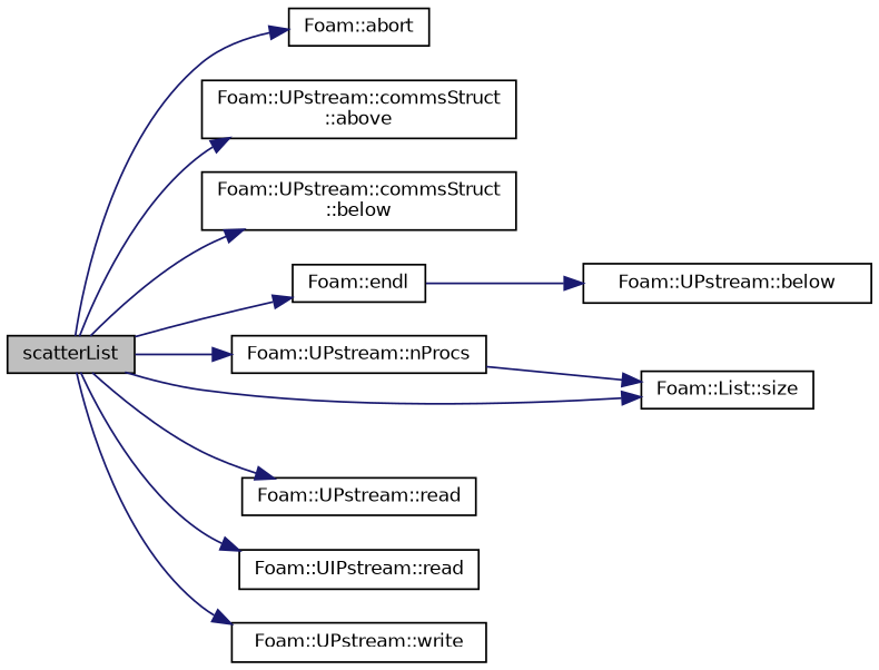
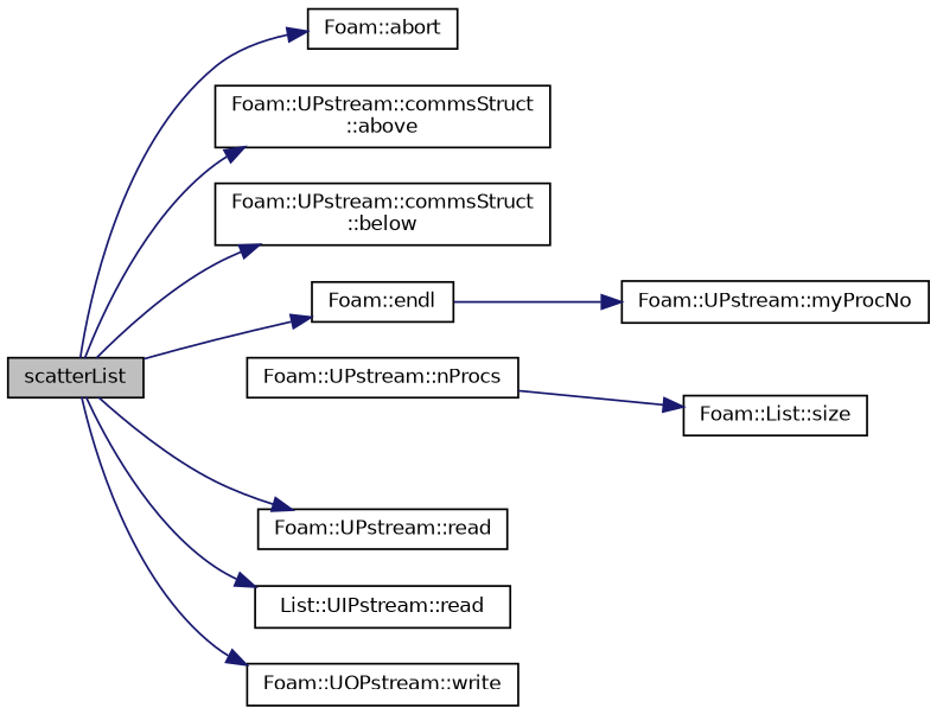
  digraph {
    rankdir=LR
    node [color=black fontname=Helvetica fontsize=10 shape=record]
    edge [color=midnightblue fontname=Helvetica fontsize=10 labelfontname=Helvetica labelfontsize=10 style=solid]
    n1 [fillcolor=grey75 fontcolor=black height=0.2 label=scatterList style=filled width=0.4]
    n2 [height=0.2 label="Foam::abort" width=0.4]
    n3 [height=0.2 label="Foam::UPstream::commsStruct\l::above" width=0.4]
    n4 [height=0.2 label="Foam::UPstream::commsStruct\l::below" width=0.4]
    n5 [height=0.2 label="Foam::endl" width=0.4]
    n6 [height=0.2 label="Foam::UPstream::nProcs" width=0.4]
    n7 [height=0.2 label="Foam::List::size" width=0.4]
    n8 [height=0.2 label="Foam::UPstream::read" width=0.4]
-   n9 [height=0.2 label="Foam::UIPstream::read" width=0.4]
-   n10 [height=0.2 label="Foam::UPstream::write" width=0.4]
-   n11 [height=0.2 label="Foam::UPstream::below" width=0.4]
+   n9 [height=0.2 label="List::UIPstream::read" width=0.4]
+   n10 [height=0.2 label="Foam::UOPstream::write" width=0.4]
+   n11 [height=0.2 label="Foam::UPstream::myProcNo" width=0.4]
    n1 -> n2
    n1 -> n3
    n1 -> n4
    n1 -> n5
-   n1 -> n6
-   n1 -> n7
    n1 -> n8
    n1 -> n9
    n1 -> n10
    n5 -> n11
    n6 -> n7
  }
